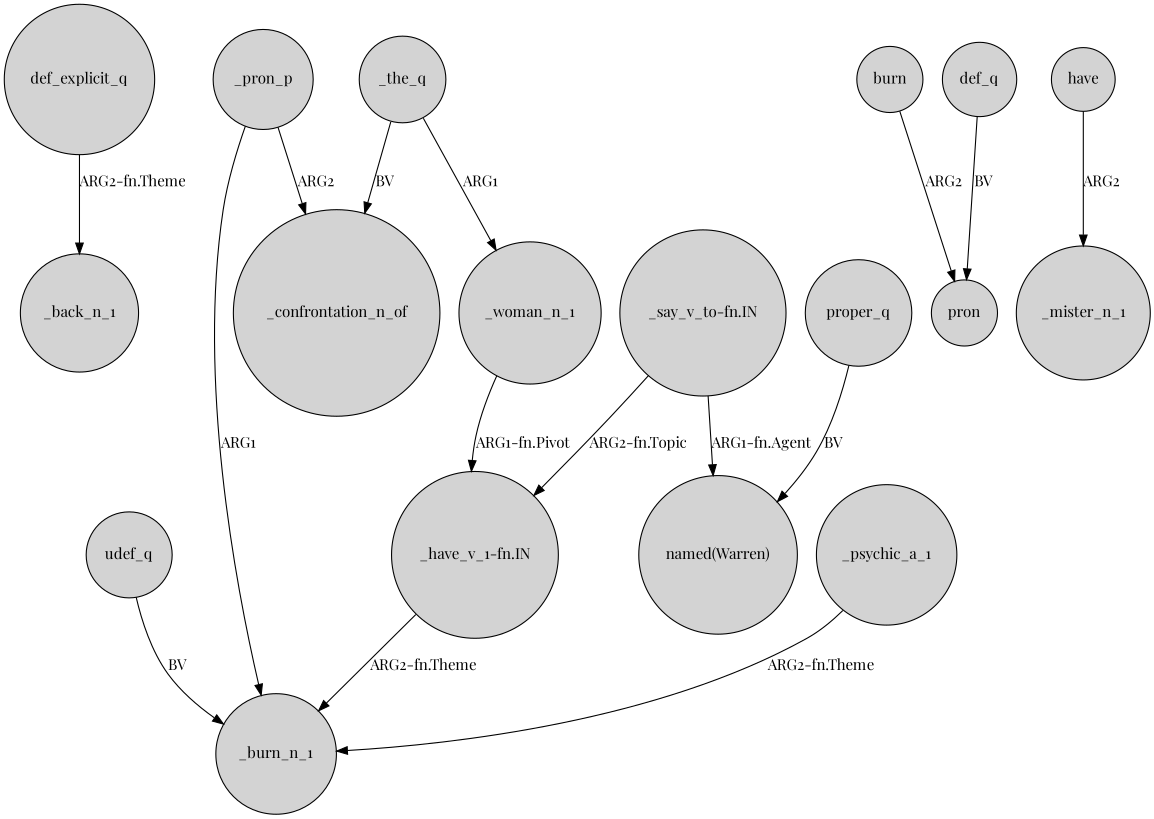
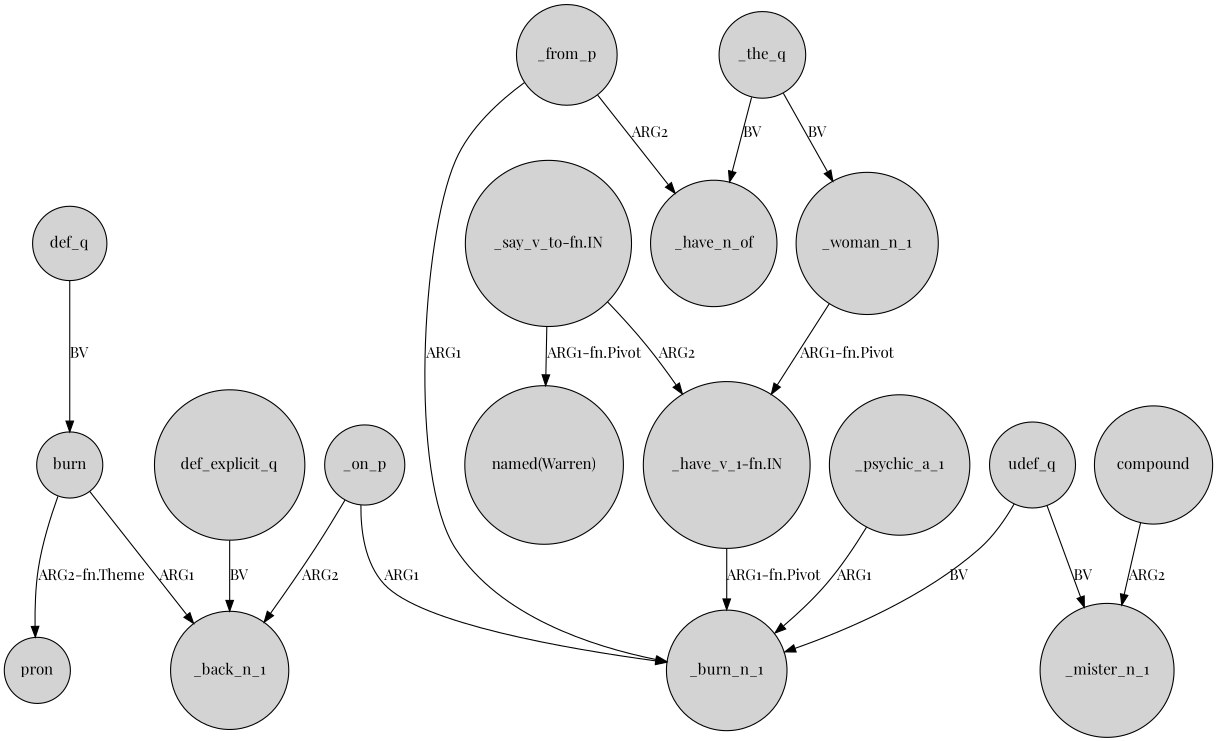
  digraph {
    fontname="Playfair Display"
    node [fontname="Playfair Display" shape=circle style=filled]
    edge [fontname="Playfair Display"]
+   _on_p
    _back_n_1
    _burn_n_1
    n4 [label=burn]
    pron
    udef_q
    _mister_n_1
    "_have_v_1-fn.IN"
    _woman_n_1
-   compound [label=have]
-   _from_p [label=_pron_p]
-   _confrontation_n_of
+   compound
+   _from_p
+   _confrontation_n_of [label=_have_n_of]
    "_say_v_to-fn.IN"
    "named(Warren)"
    n15 [label=def_q]
    _the_q
    def_explicit_q
    _psychic_a_1
-   proper_q
-   n4 -> pron [label=ARG2]
+   _on_p -> _back_n_1 [label=ARG2]
+   _on_p -> _burn_n_1 [label=ARG1]
+   n4 -> _back_n_1 [label=ARG1]
+   n4 -> pron [label="ARG2-fn.Theme"]
    udef_q -> _burn_n_1 [label=BV]
-   "_have_v_1-fn.IN" -> _burn_n_1 [label="ARG2-fn.Theme"]
+   udef_q -> _mister_n_1 [label=BV]
+   "_have_v_1-fn.IN" -> _burn_n_1 [label="ARG1-fn.Pivot"]
    _woman_n_1 -> "_have_v_1-fn.IN" [label="ARG1-fn.Pivot"]
    compound -> _mister_n_1 [label=ARG2]
    _from_p -> _burn_n_1 [label=ARG1]
    _from_p -> _confrontation_n_of [label=ARG2]
-   "_say_v_to-fn.IN" -> "_have_v_1-fn.IN" [label="ARG2-fn.Topic"]
-   "_say_v_to-fn.IN" -> "named(Warren)" [label="ARG1-fn.Agent"]
-   n15 -> pron [label=BV]
-   _the_q -> _woman_n_1 [label=ARG1]
+   "_say_v_to-fn.IN" -> "_have_v_1-fn.IN" [label=ARG2]
+   "_say_v_to-fn.IN" -> "named(Warren)" [label="ARG1-fn.Pivot"]
+   n15 -> n4 [label=BV]
+   _the_q -> _woman_n_1 [label=BV]
    _the_q -> _confrontation_n_of [label=BV]
-   def_explicit_q -> _back_n_1 [label="ARG2-fn.Theme"]
-   _psychic_a_1 -> _burn_n_1 [label="ARG2-fn.Theme"]
-   proper_q -> "named(Warren)" [label=BV]
+   def_explicit_q -> _back_n_1 [label=BV]
+   _psychic_a_1 -> _burn_n_1 [label=ARG1]
  }
